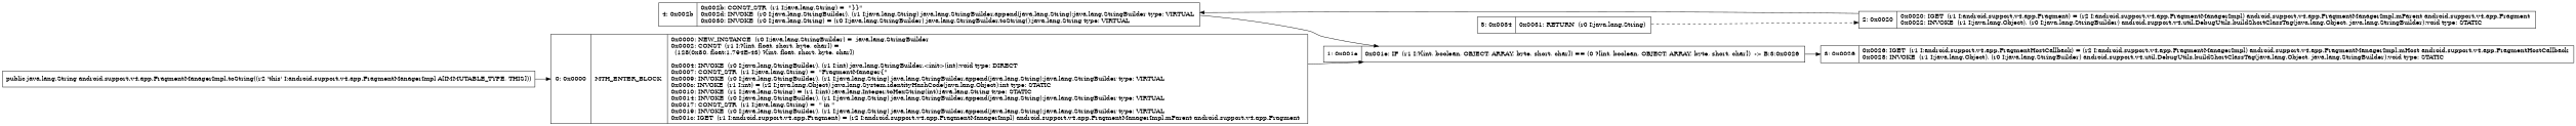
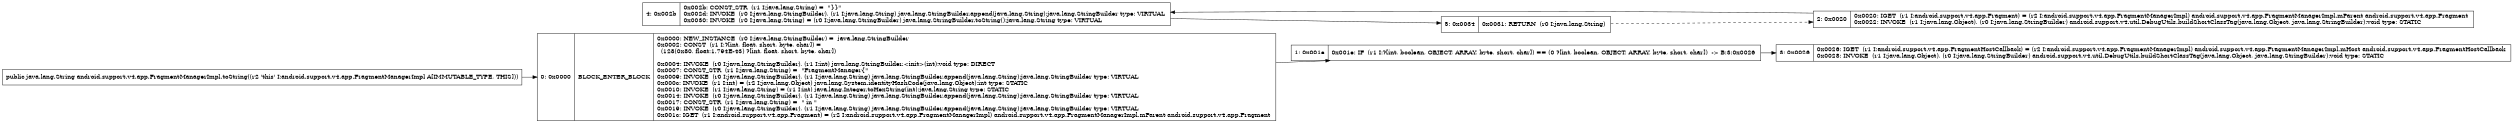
  digraph {
    rankdir=LR
    node [shape=record]
-   n1 [label="{0\:\ 0x0000|MTH_ENTER_BLOCK\l|0x0000: NEW_INSTANCE  (r0 I:java.lang.StringBuilder) =  java.lang.StringBuilder \l0x0002: CONST  (r1 I:?[int, float, short, byte, char]) = \l  (128(0x80, float:1.794E\-43) ?[int, float, short, byte, char])\l \l0x0004: INVOKE  (r0 I:java.lang.StringBuilder), (r1 I:int) java.lang.StringBuilder.\<init\>(int):void type: DIRECT \l0x0007: CONST_STR  (r1 I:java.lang.String) =  \"FragmentManager\{\" \l0x0009: INVOKE  (r0 I:java.lang.StringBuilder), (r1 I:java.lang.String) java.lang.StringBuilder.append(java.lang.String):java.lang.StringBuilder type: VIRTUAL \l0x000c: INVOKE  (r1 I:int) = (r2 I:java.lang.Object) java.lang.System.identityHashCode(java.lang.Object):int type: STATIC \l0x0010: INVOKE  (r1 I:java.lang.String) = (r1 I:int) java.lang.Integer.toHexString(int):java.lang.String type: STATIC \l0x0014: INVOKE  (r0 I:java.lang.StringBuilder), (r1 I:java.lang.String) java.lang.StringBuilder.append(java.lang.String):java.lang.StringBuilder type: VIRTUAL \l0x0017: CONST_STR  (r1 I:java.lang.String) =  \" in \" \l0x0019: INVOKE  (r0 I:java.lang.StringBuilder), (r1 I:java.lang.String) java.lang.StringBuilder.append(java.lang.String):java.lang.StringBuilder type: VIRTUAL \l0x001c: IGET  (r1 I:android.support.v4.app.Fragment) = (r2 I:android.support.v4.app.FragmentManagerImpl) android.support.v4.app.FragmentManagerImpl.mParent android.support.v4.app.Fragment \l}"]
+   n1 [label="{0\:\ 0x0000|BLOCK_ENTER_BLOCK\l|0x0000: NEW_INSTANCE  (r0 I:java.lang.StringBuilder) =  java.lang.StringBuilder \l0x0002: CONST  (r1 I:?[int, float, short, byte, char]) = \l  (128(0x80, float:1.794E\-43) ?[int, float, short, byte, char])\l \l0x0004: INVOKE  (r0 I:java.lang.StringBuilder), (r1 I:int) java.lang.StringBuilder.\<init\>(int):void type: DIRECT \l0x0007: CONST_STR  (r1 I:java.lang.String) =  \"FragmentManager\{\" \l0x0009: INVOKE  (r0 I:java.lang.StringBuilder), (r1 I:java.lang.String) java.lang.StringBuilder.append(java.lang.String):java.lang.StringBuilder type: VIRTUAL \l0x000c: INVOKE  (r1 I:int) = (r2 I:java.lang.Object) java.lang.System.identityHashCode(java.lang.Object):int type: STATIC \l0x0010: INVOKE  (r1 I:java.lang.String) = (r1 I:int) java.lang.Integer.toHexString(int):java.lang.String type: STATIC \l0x0014: INVOKE  (r0 I:java.lang.StringBuilder), (r1 I:java.lang.String) java.lang.StringBuilder.append(java.lang.String):java.lang.StringBuilder type: VIRTUAL \l0x0017: CONST_STR  (r1 I:java.lang.String) =  \" in \" \l0x0019: INVOKE  (r0 I:java.lang.StringBuilder), (r1 I:java.lang.String) java.lang.StringBuilder.append(java.lang.String):java.lang.StringBuilder type: VIRTUAL \l0x001c: IGET  (r1 I:android.support.v4.app.Fragment) = (r2 I:android.support.v4.app.FragmentManagerImpl) android.support.v4.app.FragmentManagerImpl.mParent android.support.v4.app.Fragment \l}"]
    n2 [label="{1\:\ 0x001e|0x001e: IF  (r1 I:?[int, boolean, OBJECT, ARRAY, byte, short, char]) == (0 ?[int, boolean, OBJECT, ARRAY, byte, short, char])  \-\> B:3:0x0026 \l}"]
    n3 [label="{3\:\ 0x0026|0x0026: IGET  (r1 I:android.support.v4.app.FragmentHostCallback) = (r2 I:android.support.v4.app.FragmentManagerImpl) android.support.v4.app.FragmentManagerImpl.mHost android.support.v4.app.FragmentHostCallback \l0x0028: INVOKE  (r1 I:java.lang.Object), (r0 I:java.lang.StringBuilder) android.support.v4.util.DebugUtils.buildShortClassTag(java.lang.Object, java.lang.StringBuilder):void type: STATIC \l}"]
    n4 [label="{2\:\ 0x0020|0x0020: IGET  (r1 I:android.support.v4.app.Fragment) = (r2 I:android.support.v4.app.FragmentManagerImpl) android.support.v4.app.FragmentManagerImpl.mParent android.support.v4.app.Fragment \l0x0022: INVOKE  (r1 I:java.lang.Object), (r0 I:java.lang.StringBuilder) android.support.v4.util.DebugUtils.buildShortClassTag(java.lang.Object, java.lang.StringBuilder):void type: STATIC \l}"]
    n5 [label="{4\:\ 0x002b|0x002b: CONST_STR  (r1 I:java.lang.String) =  \"\}\}\" \l0x002d: INVOKE  (r0 I:java.lang.StringBuilder), (r1 I:java.lang.String) java.lang.StringBuilder.append(java.lang.String):java.lang.StringBuilder type: VIRTUAL \l0x0030: INVOKE  (r0 I:java.lang.String) = (r0 I:java.lang.StringBuilder) java.lang.StringBuilder.toString():java.lang.String type: VIRTUAL \l}"]
    n6 [label="{5\:\ 0x0034|0x0031: RETURN  (r0 I:java.lang.String) \l}"]
    n7 [label="{public java.lang.String android.support.v4.app.FragmentManagerImpl.toString((r2 'this' I:android.support.v4.app.FragmentManagerImpl A[IMMUTABLE_TYPE, THIS])) }"]
    n1 -> n2
    n2 -> n3
    n4 -> n5
-   n5 -> n2
+   n5 -> n6
    n6 -> n4 [style=dashed]
    n7 -> n1
  }
